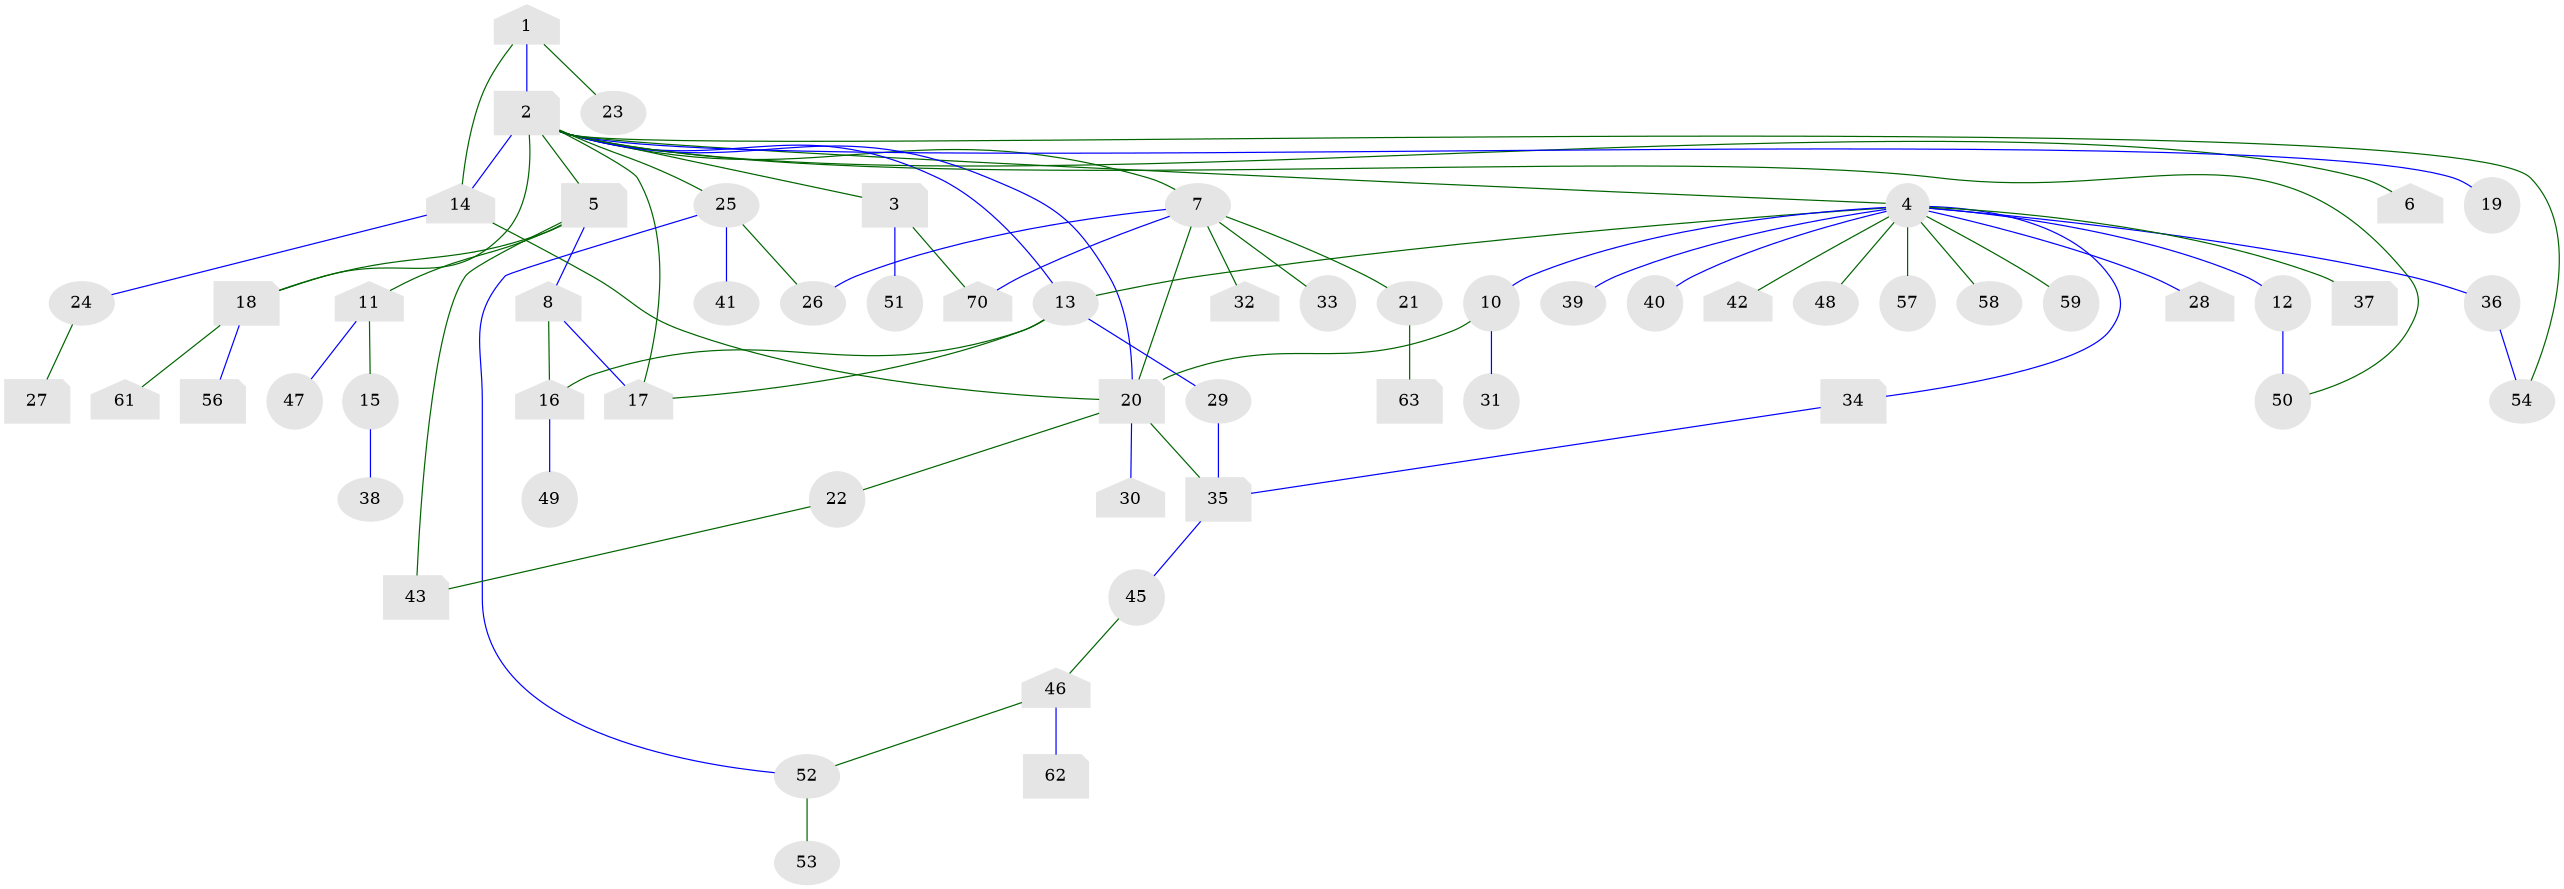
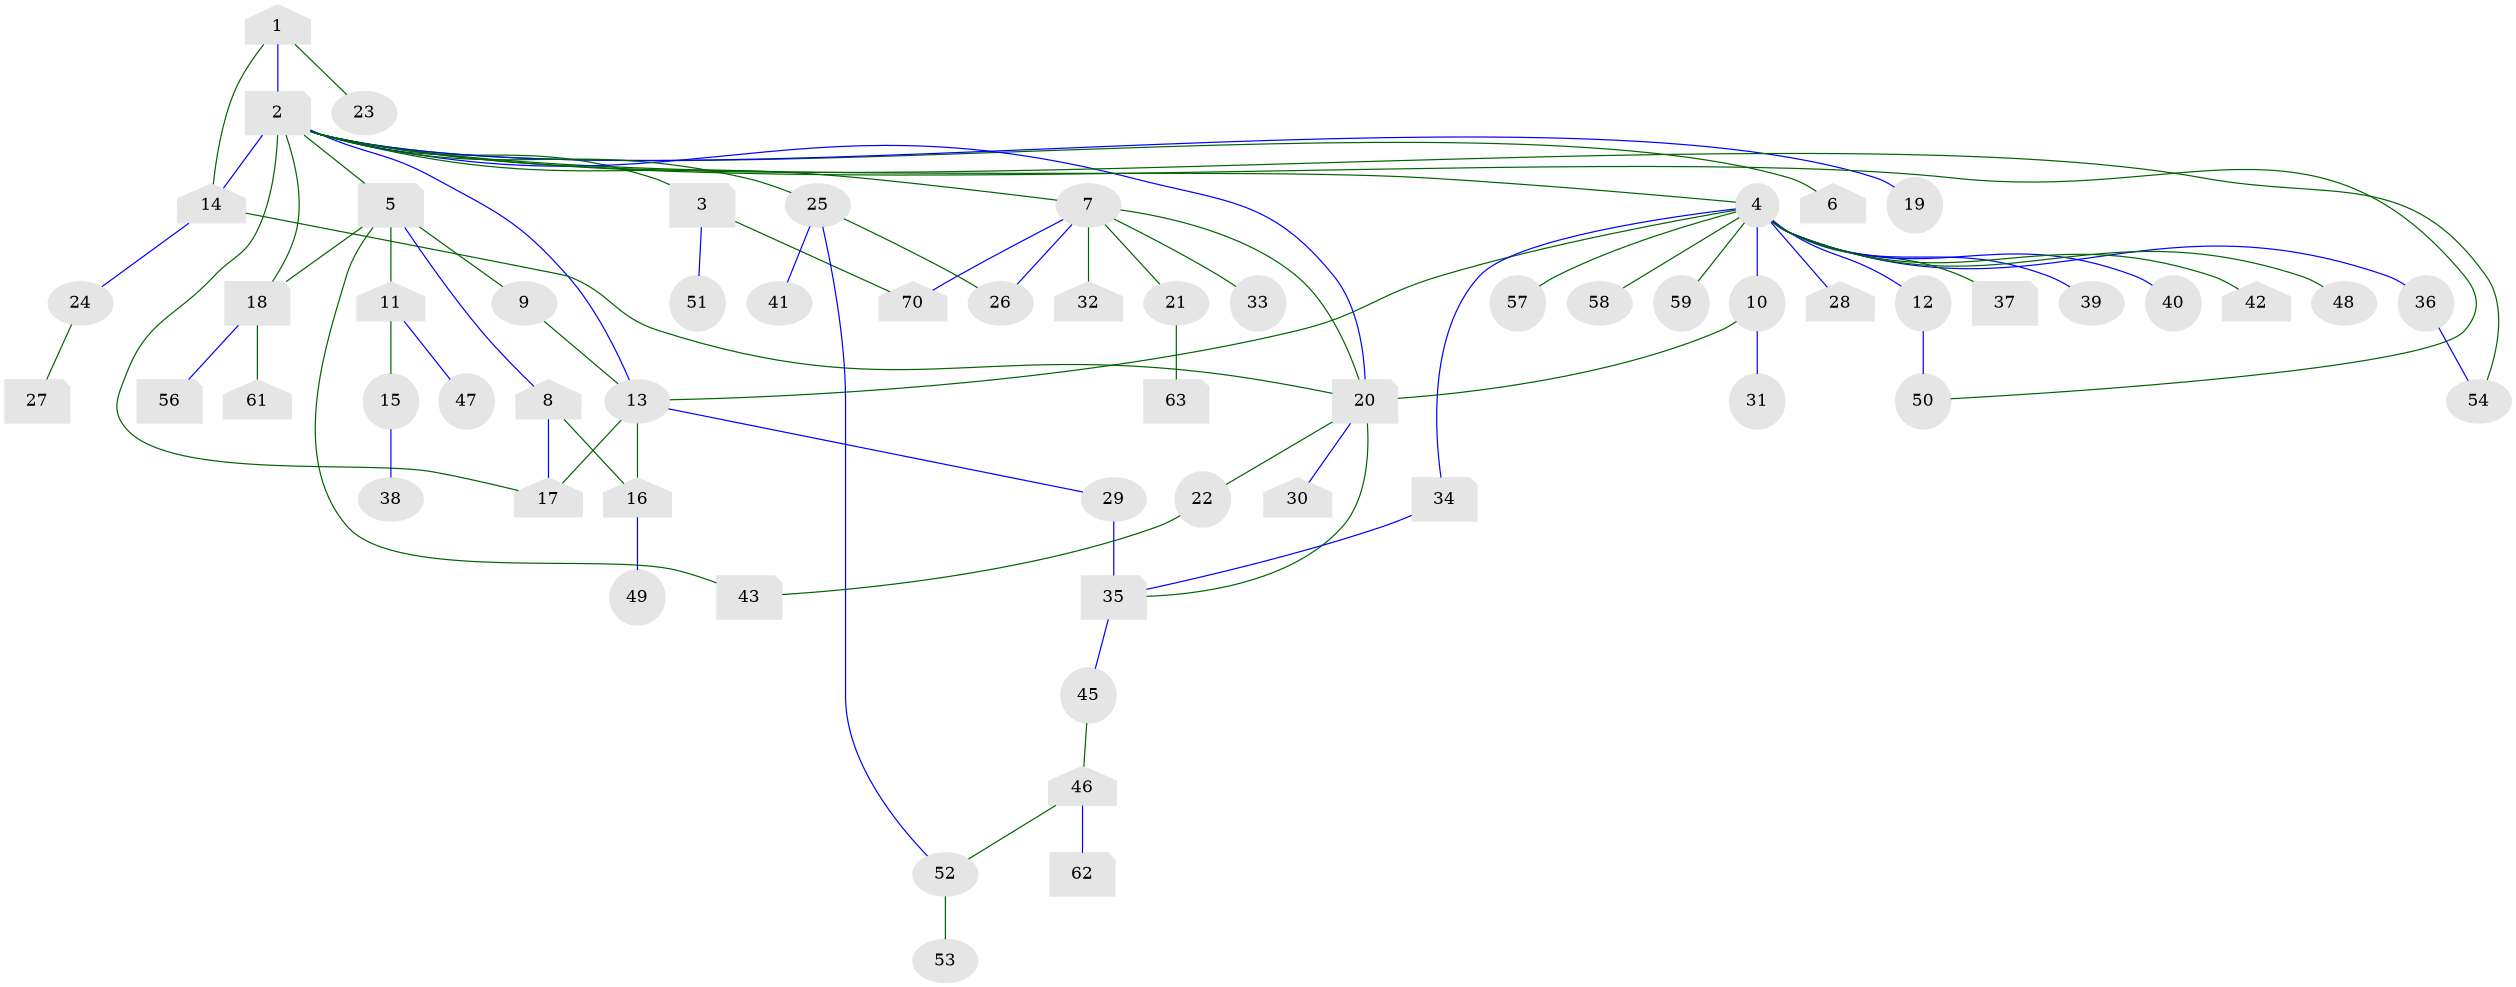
  graph {
    node [color=gray90 shape=ellipse style=filled]
    edge [color=darkgreen weight=1.0]
    1 [shape=house]
    2 [shape=note]
    14 [shape=house]
    23
    3 [shape=note]
    4 [shape=circle]
    5 [shape=note]
    6 [shape=house]
    7
    13
    17 [shape=house]
    18 [shape=note]
    19 [shape=circle]
    20 [shape=note]
    25
    50 [shape=circle]
    54
    24
    51 [shape=circle]
    n20 [label=70 shape=house]
    10 [shape=circle]
    12 [shape=circle]
    28 [shape=house]
    34 [shape=note]
    36 [shape=circle]
    37 [shape=note]
    39
    40 [shape=circle]
    42 [shape=house]
    48
    57 [shape=circle]
    58
    59 [shape=circle]
    8 [shape=house]
+   9
    11 [shape=house]
    43 [shape=note]
    21
    26
    32 [shape=house]
    33 [shape=circle]
    16 [shape=house]
    29
    56 [shape=note]
    61 [shape=house]
    22 [shape=circle]
    30 [shape=house]
    35 [shape=note]
    41
    52
    31 [shape=circle]
    15 [shape=circle]
    47 [shape=circle]
    63 [shape=note]
    49 [shape=circle]
    38
    27 [shape=note]
    45 [shape=circle]
    53
    46 [shape=house]
    62 [shape=note]
    1 -- 2 [color=blue]
    1 -- 14
    1 -- 23
    2 -- 14 [color=blue weight=12.0]
    2 -- 3
    2 -- 4
    2 -- 5
    2 -- 6
    2 -- 7
    2 -- 13 [color=blue]
    2 -- 17
    2 -- 18
    2 -- 19 [color=blue]
    2 -- 20 [color=blue]
    2 -- 25
    2 -- 50
    2 -- 54
    14 -- 20
    14 -- 24 [color=blue]
    3 -- 51 [color=blue]
    3 -- n20
    4 -- 13
    4 -- 10 [color=blue]
    4 -- 12 [color=blue]
    4 -- 28 [color=blue]
    4 -- 34 [color=blue]
    4 -- 36 [color=blue]
    4 -- 37
    4 -- 39 [color=blue]
    4 -- 40 [color=blue]
    4 -- 42
    4 -- 48
    4 -- 57
    4 -- 58
    4 -- 59
    5 -- 18
    5 -- 8 [color=blue]
+   5 -- 9
    5 -- 11 [weight=6.0]
    5 -- 43
    7 -- 20
    7 -- n20 [color=blue]
    7 -- 21
    7 -- 26 [color=blue]
    7 -- 32
    7 -- 33
    13 -- 17
    13 -- 16
    13 -- 29 [color=blue]
    18 -- 56 [color=blue]
    18 -- 61
    20 -- 22
    20 -- 30 [color=blue]
    20 -- 35
    25 -- 26
    25 -- 41 [color=blue]
    25 -- 52 [color=blue]
    24 -- 27
    10 -- 20 [weight=2.0]
    10 -- 31 [color=blue]
    12 -- 50 [color=blue weight=3.0]
    34 -- 35 [color=blue]
    36 -- 54 [color=blue]
    8 -- 17 [color=blue weight=3.0]
    8 -- 16
+   9 -- 13
    11 -- 15
    11 -- 47 [color=blue]
    21 -- 63
    16 -- 49 [color=blue]
    29 -- 35 [color=blue weight=4.0]
    22 -- 43
    35 -- 45 [color=blue]
    52 -- 53 [weight=2.0]
    15 -- 38 [color=blue weight=4.0]
    45 -- 46
    46 -- 52
    46 -- 62 [color=blue]
  }
